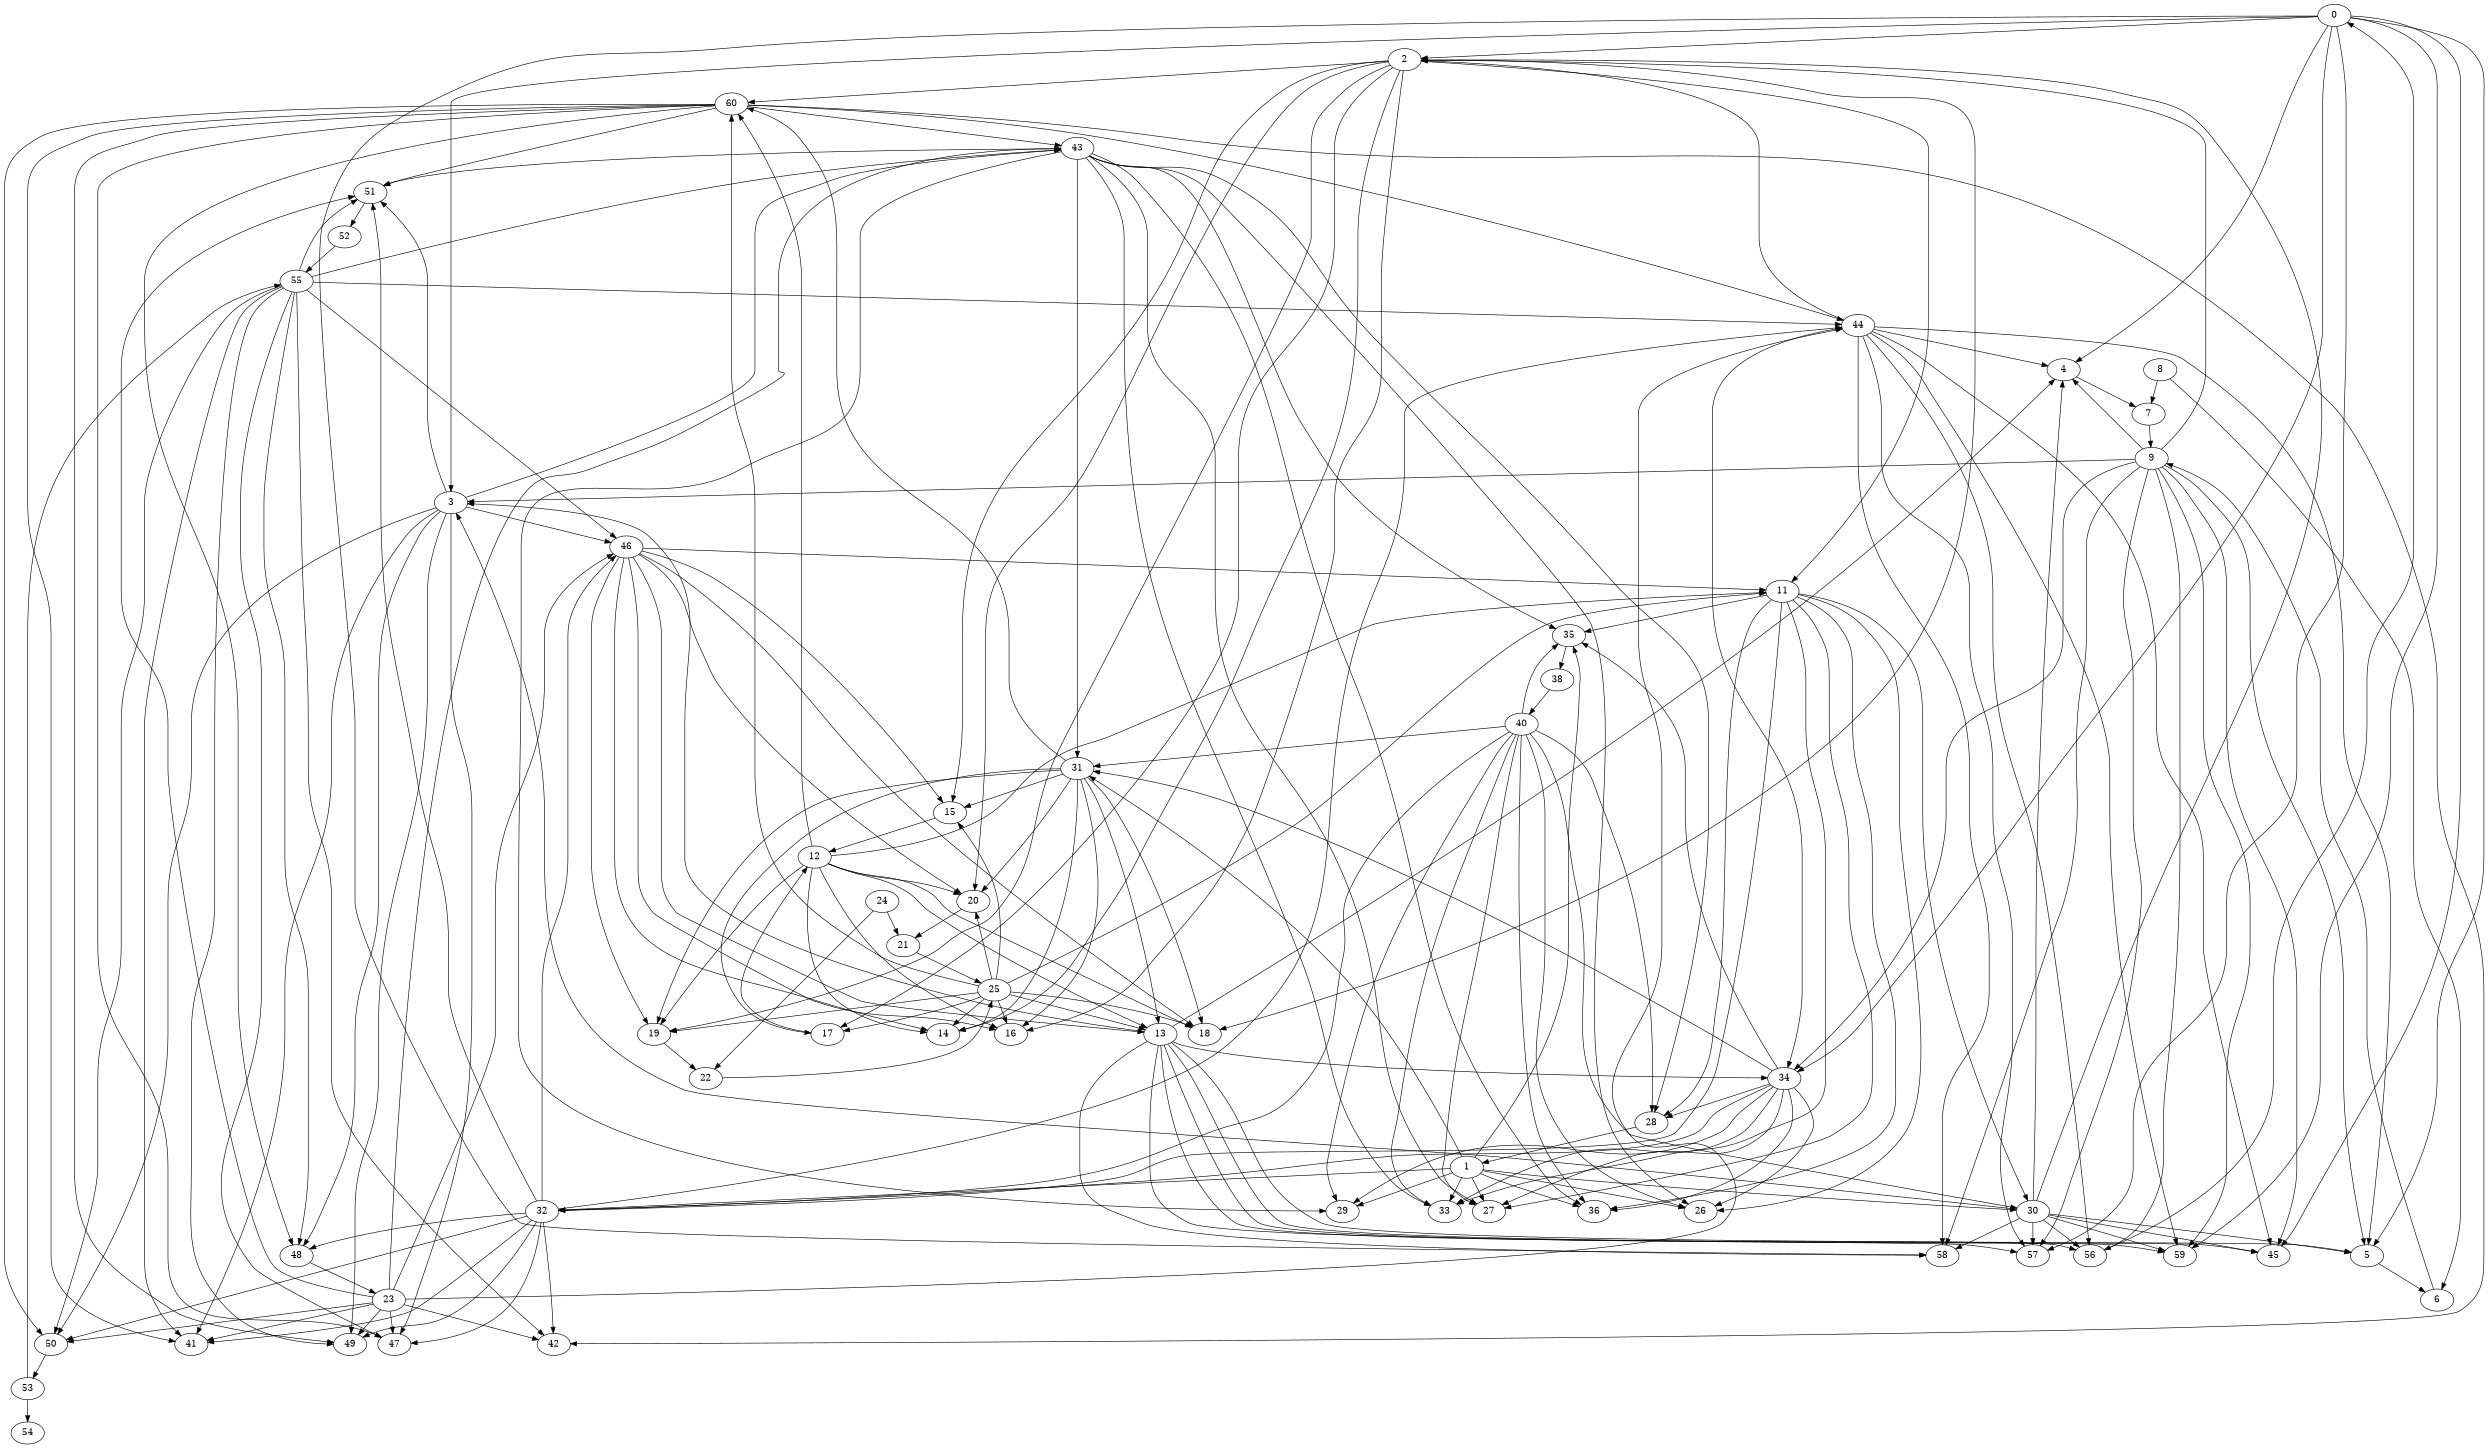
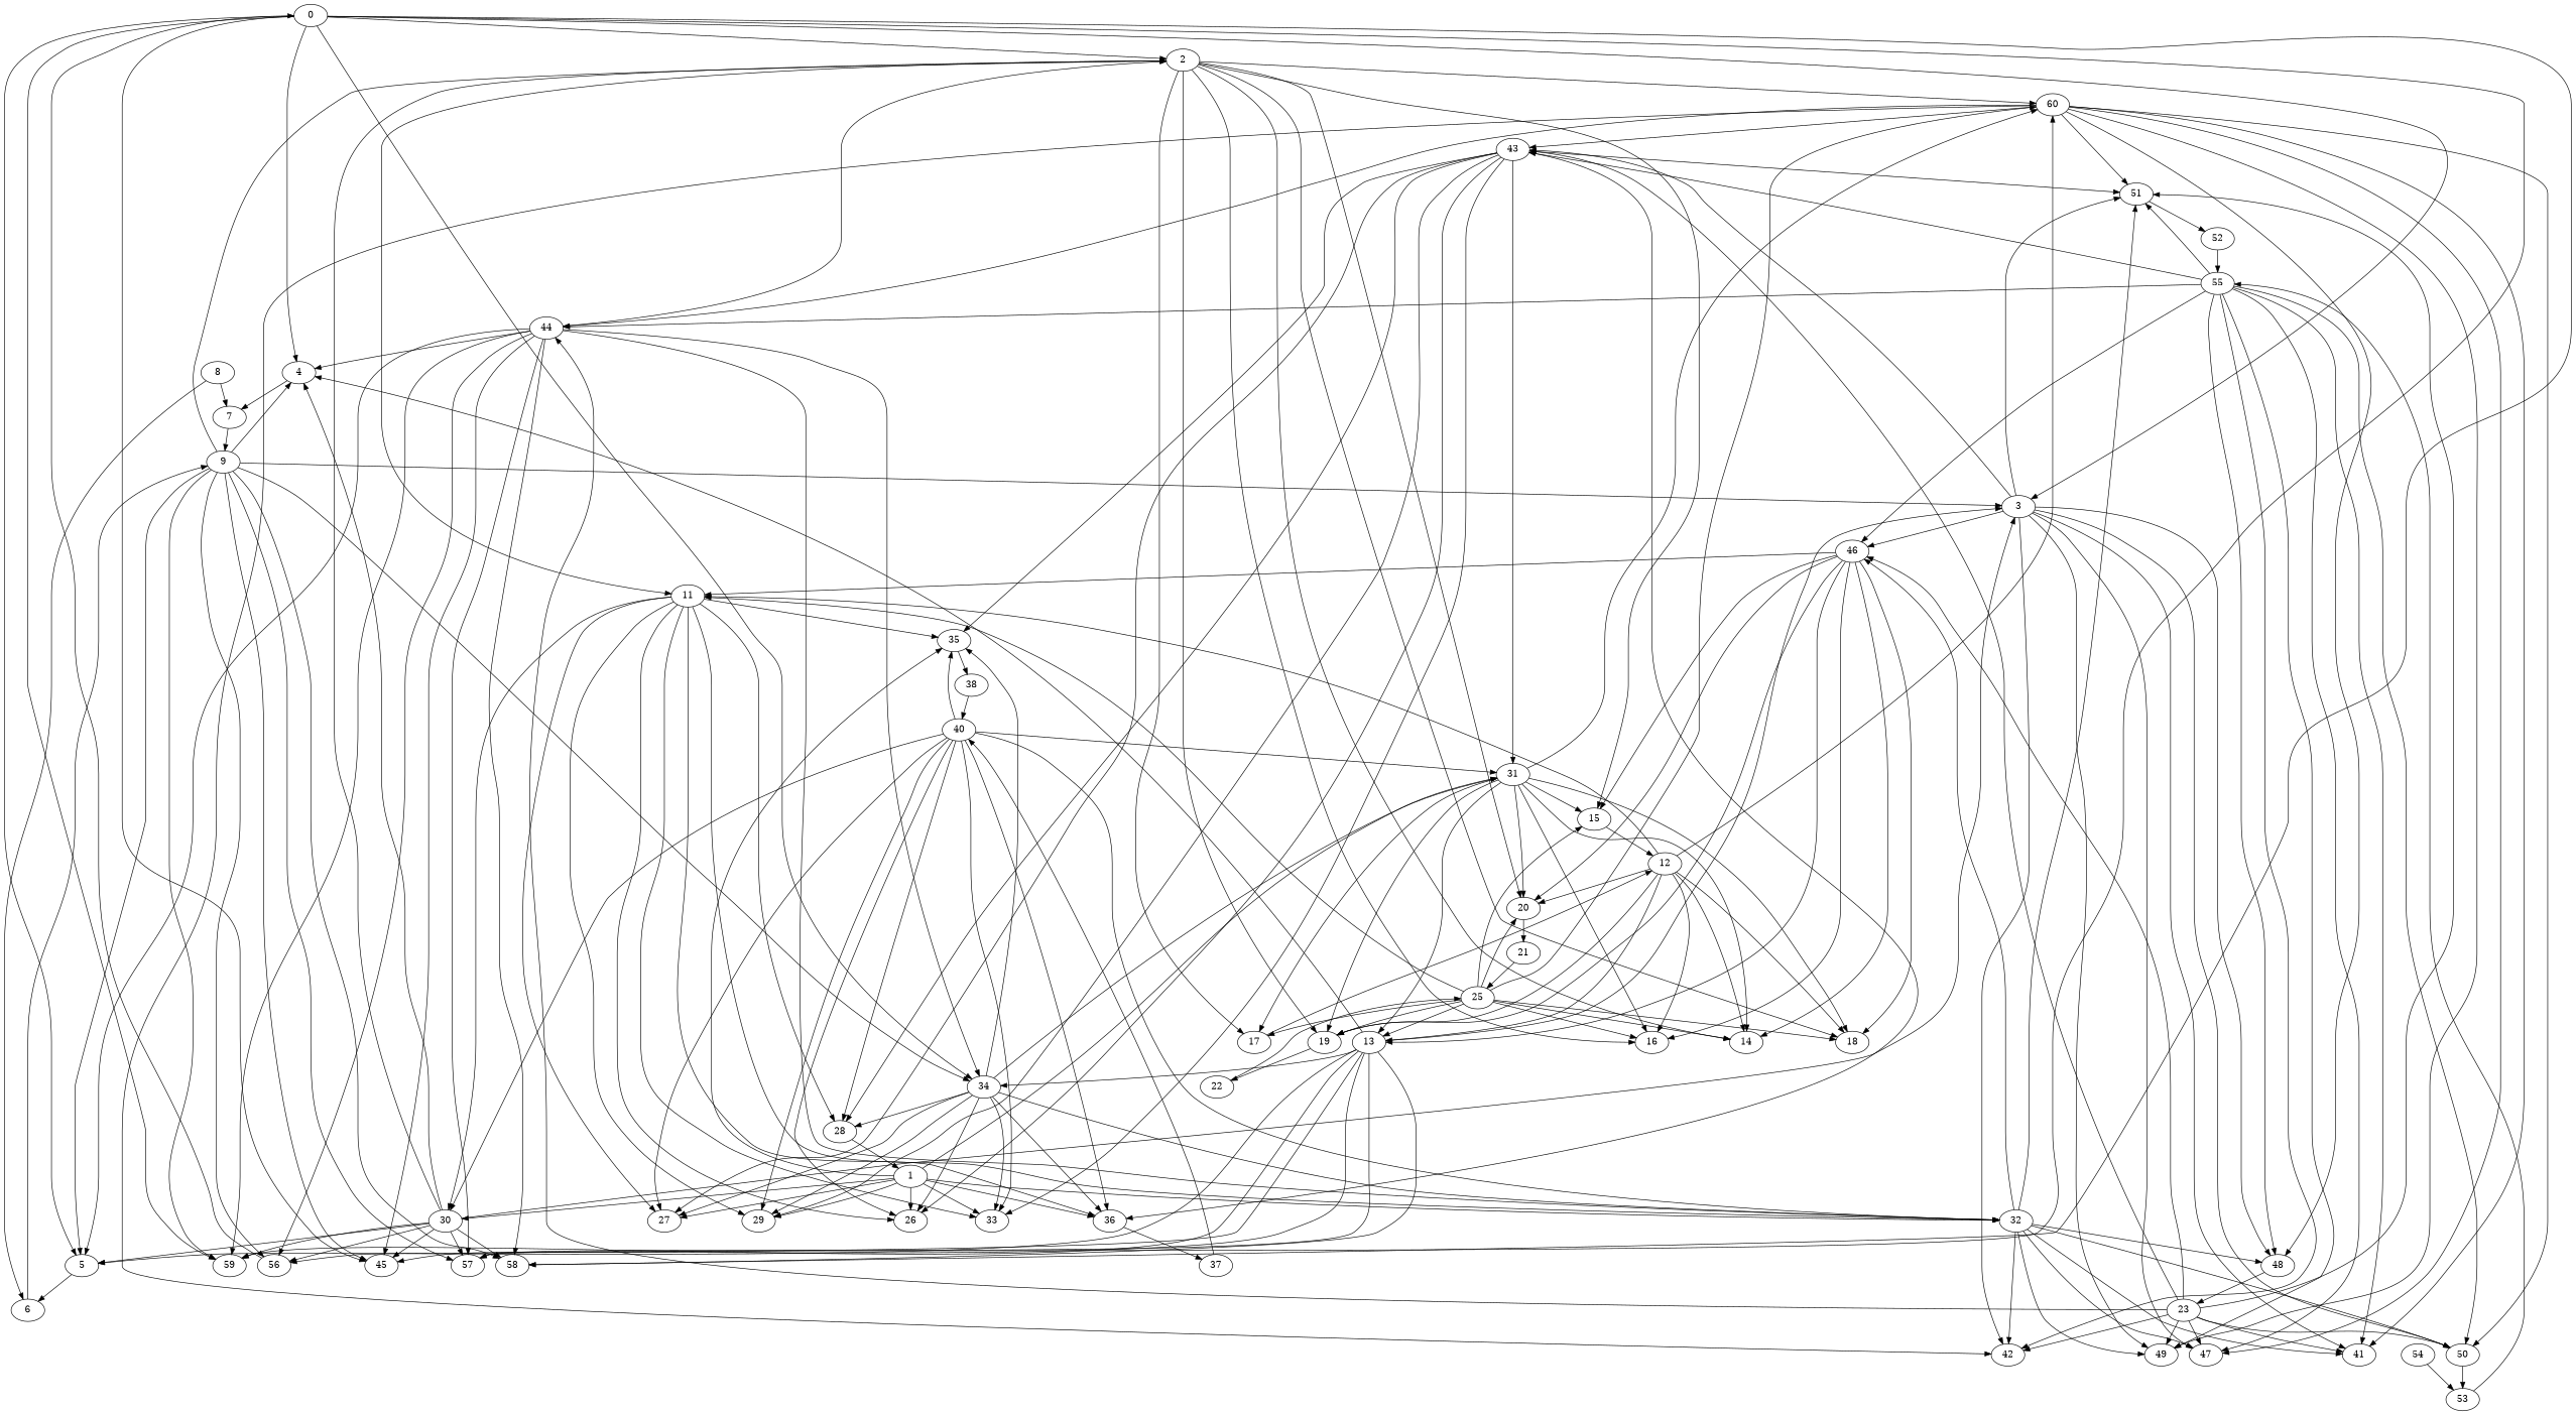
  digraph {
    0
    2
    3
    4
    5
    34
    45
    57
    58
    59
    n11 [label=60]
    11
    14
    15
    16
    17
    18
    19
    20
    41
    42
    43
    46
    47
    48
    49
    50
    51
    7
    6
    26
    27
    29
    31
    32
    33
    35
    36
    28
    1
    30
    56
    13
    44
    38
+   37
    12
    22
    21
    23
    53
    52
    9
    8
    25
-   24
    40
    55
    54
    0 -> 2
    0 -> 3
    0 -> 4
    0 -> 5
    0 -> 34
    0 -> 45
    0 -> 57
    0 -> 58
    0 -> 59
    2 -> n11
    2 -> 11
    2 -> 14
    2 -> 15
    2 -> 16
    2 -> 17
    2 -> 18
    2 -> 19
    2 -> 20
    3 -> 41
+   3 -> 42
    3 -> 43
    3 -> 46
    3 -> 47
    3 -> 48
    3 -> 49
    3 -> 50
    3 -> 51
    4 -> 7
    5 -> 6
    34 -> 26
    34 -> 27
    34 -> 29
    34 -> 31
    34 -> 32
    34 -> 33
    34 -> 35
    34 -> 36
    34 -> 28
    n11 -> 41
    n11 -> 42
    n11 -> 43
    n11 -> 47
    n11 -> 48
    n11 -> 49
    n11 -> 50
    n11 -> 51
    n11 -> 44
    11 -> 26
    11 -> 27
+   11 -> 29
    11 -> 32
    11 -> 33
    11 -> 35
    11 -> 36
    11 -> 28
    11 -> 30
    15 -> 12
    17 -> 12
    19 -> 22
    20 -> 21
    43 -> 51
    43 -> 26
    43 -> 27
    43 -> 29
    43 -> 31
    43 -> 33
    43 -> 35
    43 -> 36
    43 -> 28
    46 -> 11
    46 -> 14
    46 -> 15
    46 -> 16
    46 -> 18
    46 -> 19
    46 -> 20
    46 -> 13
    48 -> 23
    50 -> 53
    51 -> 52
    7 -> 9
    6 -> 9
    31 -> n11
    31 -> 14
    31 -> 15
    31 -> 16
    31 -> 17
    31 -> 18
    31 -> 19
    31 -> 20
    31 -> 13
    32 -> 41
    32 -> 42
    32 -> 46
    32 -> 47
    32 -> 48
    32 -> 49
    32 -> 50
    32 -> 51
-   32 -> 44
+   44 -> 32
    35 -> 38
+   36 -> 37
    28 -> 1
    1 -> 26
    1 -> 27
    1 -> 29
    1 -> 31
    1 -> 32
    1 -> 33
    1 -> 35
    1 -> 36
    1 -> 30
    30 -> 2
    30 -> 3
    30 -> 4
    30 -> 5
    30 -> 45
    30 -> 57
    30 -> 58
    30 -> 59
    30 -> 56
    56 -> 0
    13 -> 3
    13 -> 4
    13 -> 5
    13 -> 34
    13 -> 45
    13 -> 57
    13 -> 58
    13 -> 59
    13 -> 56
    44 -> 2
    44 -> 4
    44 -> 5
    44 -> 34
    44 -> 45
    44 -> 57
    44 -> 58
    44 -> 59
    44 -> 56
    38 -> 40
+   37 -> 40
    12 -> n11
    12 -> 11
    12 -> 14
    12 -> 16
    12 -> 18
    12 -> 19
    12 -> 20
    12 -> 13
    22 -> 25
    21 -> 25
    23 -> 41
    23 -> 42
    23 -> 43
    23 -> 46
    23 -> 47
    23 -> 49
    23 -> 50
    23 -> 51
    23 -> 44
    53 -> 55
    52 -> 55
    9 -> 2
    9 -> 3
    9 -> 4
    9 -> 5
    9 -> 34
    9 -> 45
    9 -> 57
    9 -> 58
    9 -> 59
    9 -> 56
    8 -> 7
    8 -> 6
    25 -> n11
    25 -> 11
    25 -> 14
    25 -> 15
    25 -> 16
    25 -> 17
    25 -> 18
    25 -> 19
    25 -> 20
    25 -> 13
-   24 -> 22
-   24 -> 21
    40 -> 26
    40 -> 27
    40 -> 29
    40 -> 31
    40 -> 32
    40 -> 33
    40 -> 35
    40 -> 36
    40 -> 28
    40 -> 30
    55 -> 41
    55 -> 42
    55 -> 43
    55 -> 46
    55 -> 47
    55 -> 48
    55 -> 49
    55 -> 50
    55 -> 51
    55 -> 44
-   53 -> 54
+   54 -> 53
  }
